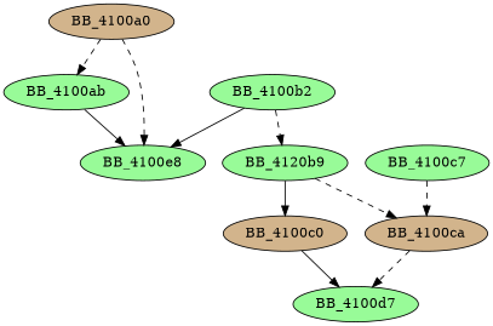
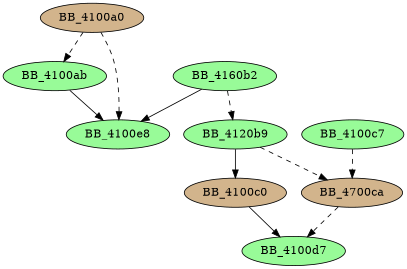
  digraph {
    node [fillcolor=palegreen style=filled]
    edge [style=dashed]
    BB_4100a0 [fillcolor=tan]
    BB_4100ab
    BB_4100e8
-   BB_4100b2
+   BB_4100b2 [label=BB_4160b2]
    n5 [label=BB_4120b9]
    BB_4100c0 [fillcolor=tan]
-   BB_4100ca [fillcolor=tan]
+   BB_4100ca [fillcolor=tan label=BB_4700ca]
    BB_4100d7
    BB_4100c7
    BB_4100a0 -> BB_4100ab
    BB_4100a0 -> BB_4100e8
    BB_4100ab -> BB_4100e8 [style=solid]
    BB_4100b2 -> BB_4100e8 [style=solid]
    BB_4100b2 -> n5
    n5 -> BB_4100c0 [style=solid]
    n5 -> BB_4100ca
    BB_4100c0 -> BB_4100d7 [style=solid]
    BB_4100ca -> BB_4100d7
    BB_4100c7 -> BB_4100ca
  }
